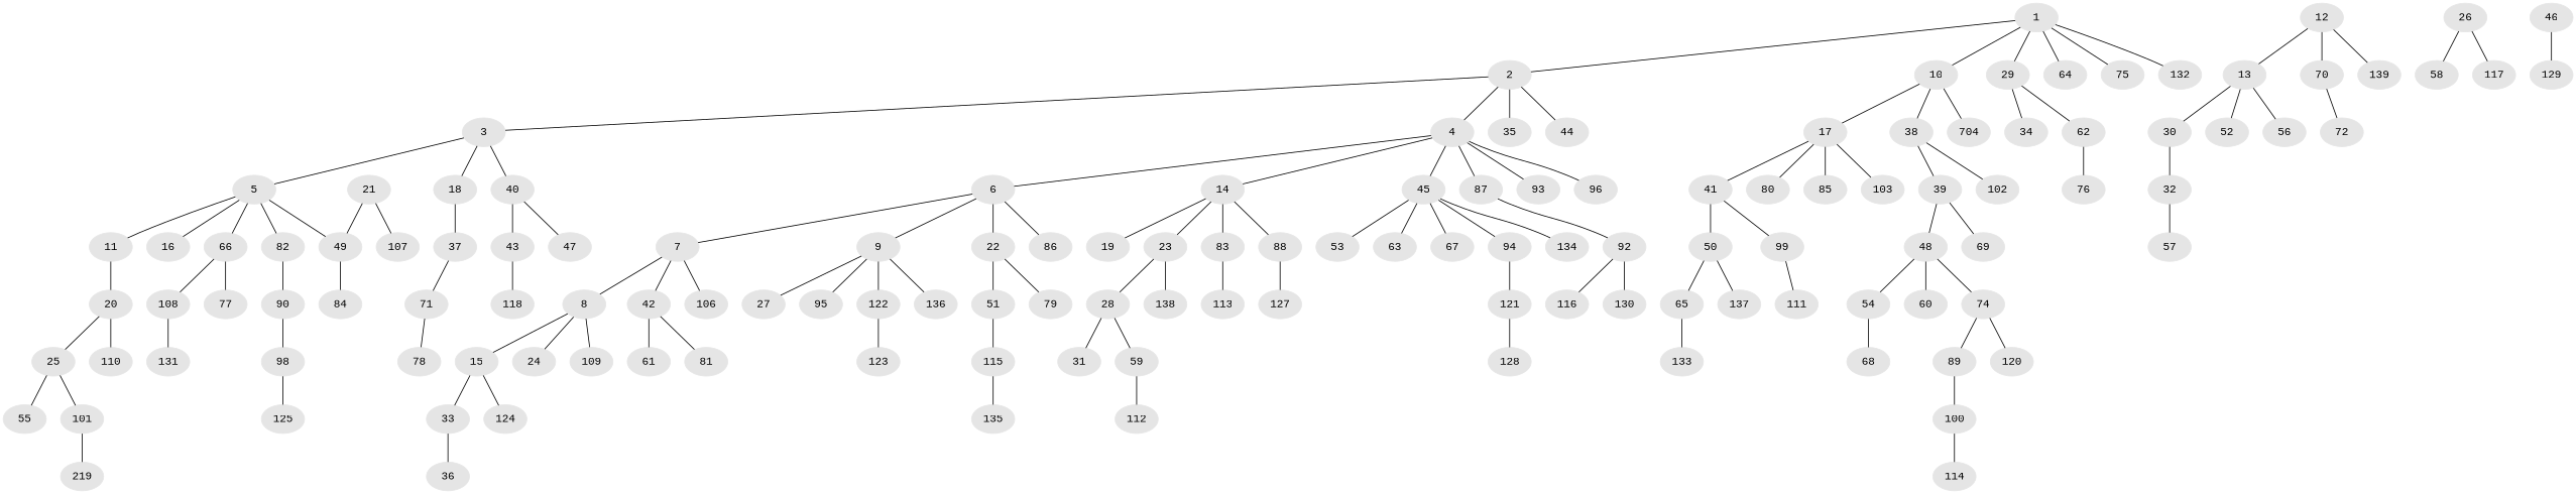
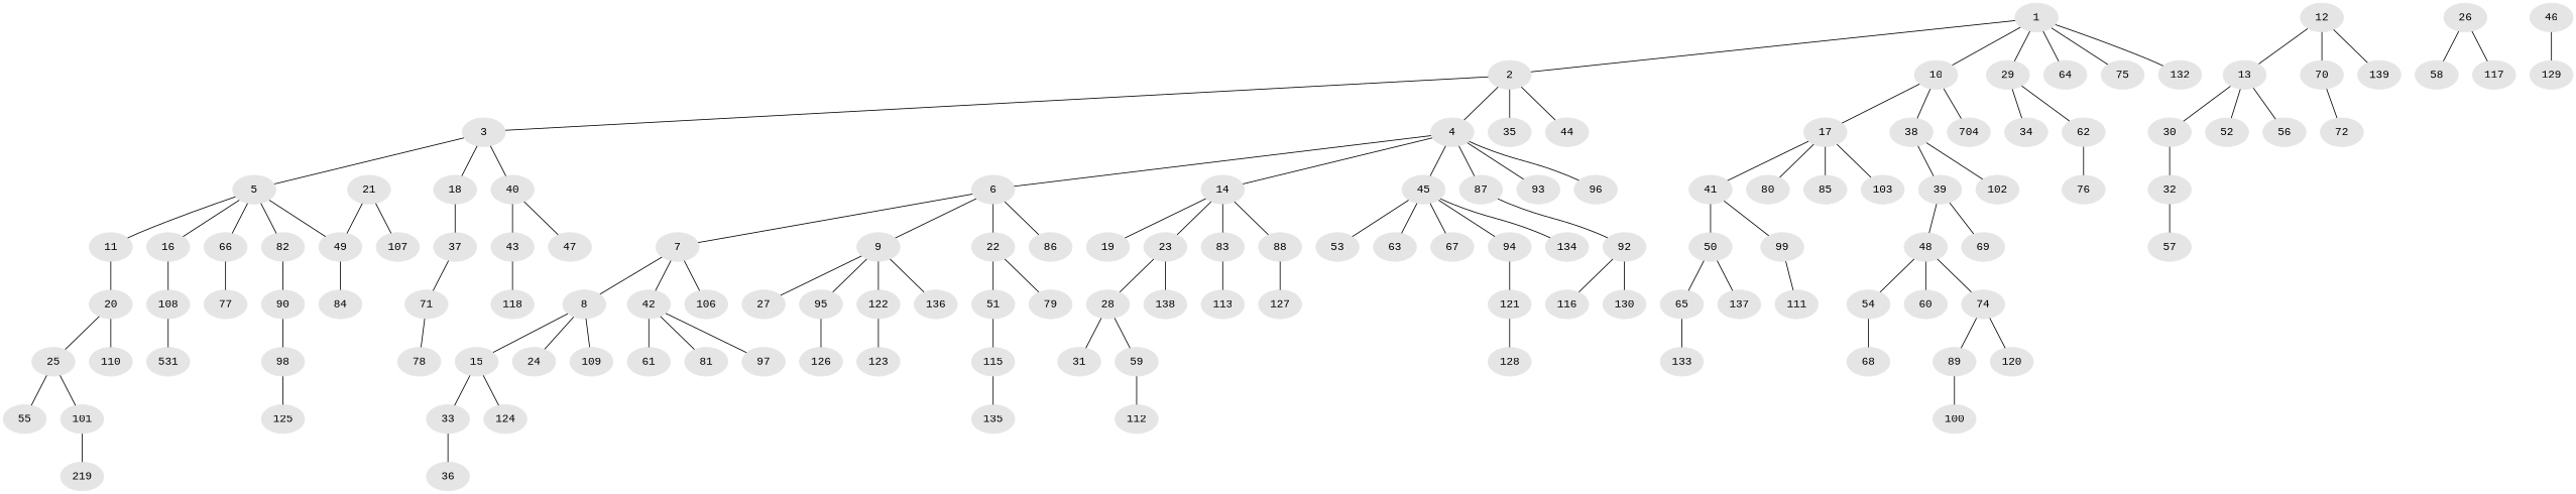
  graph {
    fontname="Liberation Mono"
    node [color=gray90 fontname="Liberation Mono" style=filled]
    edge [fontname="Liberation Mono"]
    1
    2
    10
    29
    64
    75
    132
    3
    4
    35
    44
    17
    38
    n14 [label=704]
    34
    62
    5
    18
    40
    6
    14
    45
    87
    93
    96
    11
    16
    66
    82
    49
    37
    43
    47
    7
    9
    22
    86
    19
    23
    83
    88
    53
    63
    67
    94
    134
    92
    20
    108
    21
    107
    77
    90
    8
    42
    106
    27
    95
    122
    136
    12
    13
    70
    139
    51
    79
    15
    24
    109
    61
    81
+   97
    33
    124
+   126
    123
    41
    80
    85
    103
    39
    102
    25
    110
    30
    52
    56
    72
    32
    28
    138
    113
    127
    36
-   131
+   131 [label=531]
    26
    58
    117
    50
    99
    71
    55
    101
    84
    115
    31
    59
    n108 [label=219]
    112
    76
    57
    46
    129
    78
    48
    69
    54
    60
    74
    118
    65
    137
    111
    121
    68
    89
    120
    133
    135
    100
    98
    116
    130
-   114
    125
    128
    1 -- 2
    1 -- 10
    1 -- 29
    1 -- 64
    1 -- 75
    1 -- 132
    2 -- 3
    2 -- 4
    2 -- 35
    2 -- 44
    10 -- 17
    10 -- 38
    10 -- n14
    29 -- 34
    29 -- 62
    3 -- 5
    3 -- 18
    3 -- 40
    4 -- 6
    4 -- 14
    4 -- 45
    4 -- 87
    4 -- 93
    4 -- 96
    17 -- 41
    17 -- 80
    17 -- 85
    17 -- 103
    38 -- 39
    38 -- 102
    62 -- 76
    5 -- 11
    5 -- 16
    5 -- 66
    5 -- 82
    5 -- 49
    18 -- 37
    40 -- 43
    40 -- 47
    6 -- 7
    6 -- 9
    6 -- 22
    6 -- 86
    14 -- 19
    14 -- 23
    14 -- 83
    14 -- 88
    45 -- 53
    45 -- 63
    45 -- 67
    45 -- 94
    45 -- 134
    87 -- 92
    11 -- 20
-   66 -- 108
+   16 -- 108
    66 -- 77
    82 -- 90
    49 -- 84
    37 -- 71
    43 -- 118
    7 -- 8
    7 -- 42
    7 -- 106
    9 -- 27
    9 -- 95
    9 -- 122
    9 -- 136
    22 -- 51
    22 -- 79
    23 -- 28
    23 -- 138
    83 -- 113
    88 -- 127
    94 -- 121
    92 -- 116
    92 -- 130
    20 -- 25
    20 -- 110
    108 -- 131
    21 -- 49
    21 -- 107
    90 -- 98
    8 -- 15
    8 -- 24
    8 -- 109
    42 -- 61
    42 -- 81
+   42 -- 97
+   95 -- 126
    122 -- 123
    12 -- 13
    12 -- 70
    12 -- 139
    13 -- 30
    13 -- 52
    13 -- 56
    70 -- 72
    51 -- 115
    15 -- 33
    15 -- 124
    33 -- 36
    41 -- 50
    41 -- 99
    39 -- 48
    39 -- 69
    25 -- 55
    25 -- 101
    30 -- 32
    32 -- 57
    28 -- 31
    28 -- 59
    26 -- 58
    26 -- 117
    50 -- 65
    50 -- 137
    99 -- 111
    71 -- 78
    101 -- n108
    115 -- 135
    59 -- 112
    46 -- 129
    48 -- 54
    48 -- 60
    48 -- 74
    54 -- 68
    74 -- 89
    74 -- 120
    65 -- 133
    121 -- 128
    89 -- 100
-   100 -- 114
    98 -- 125
  }
